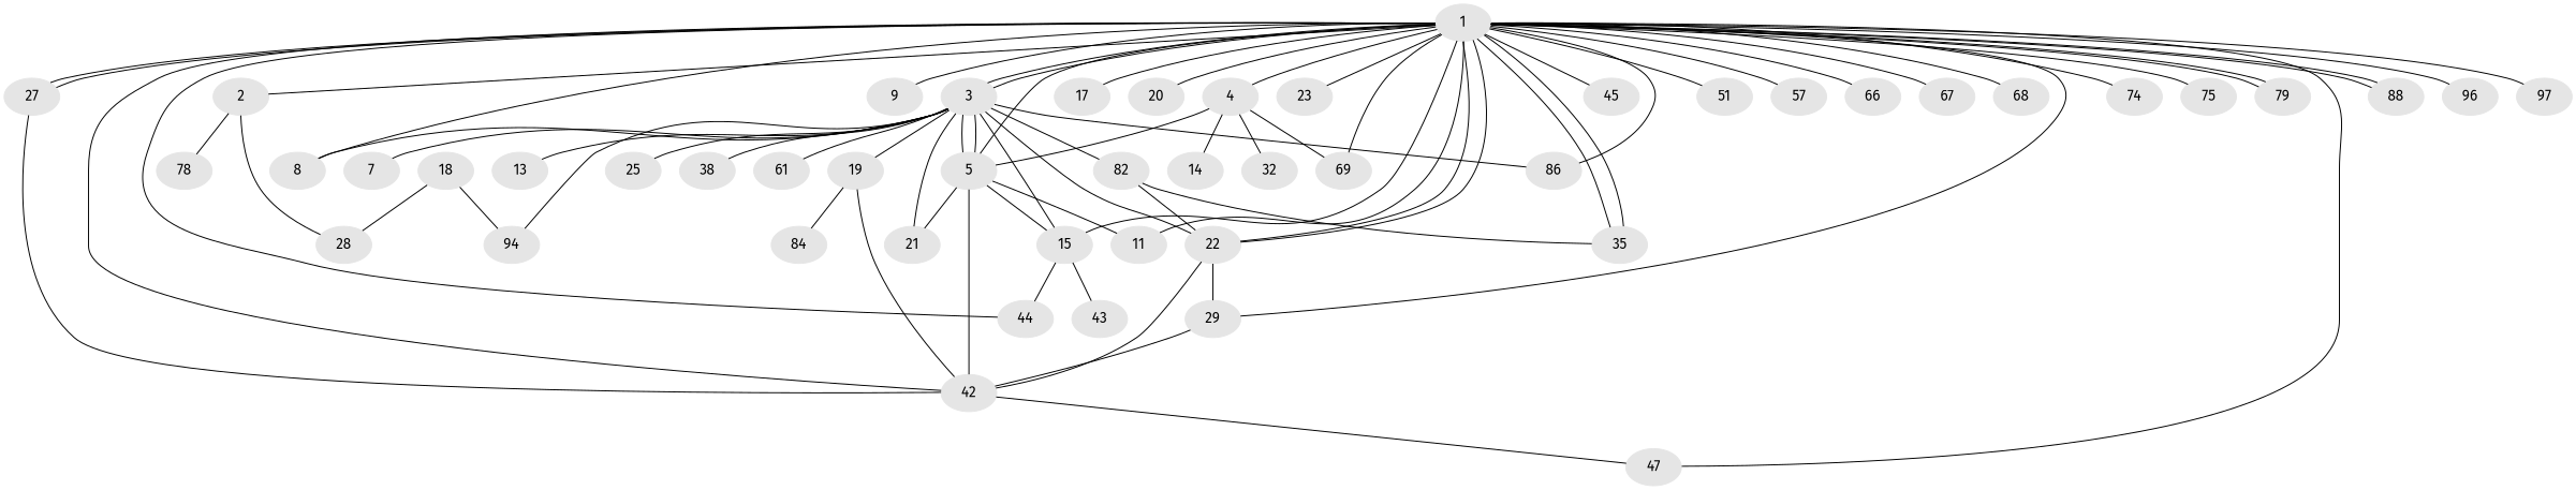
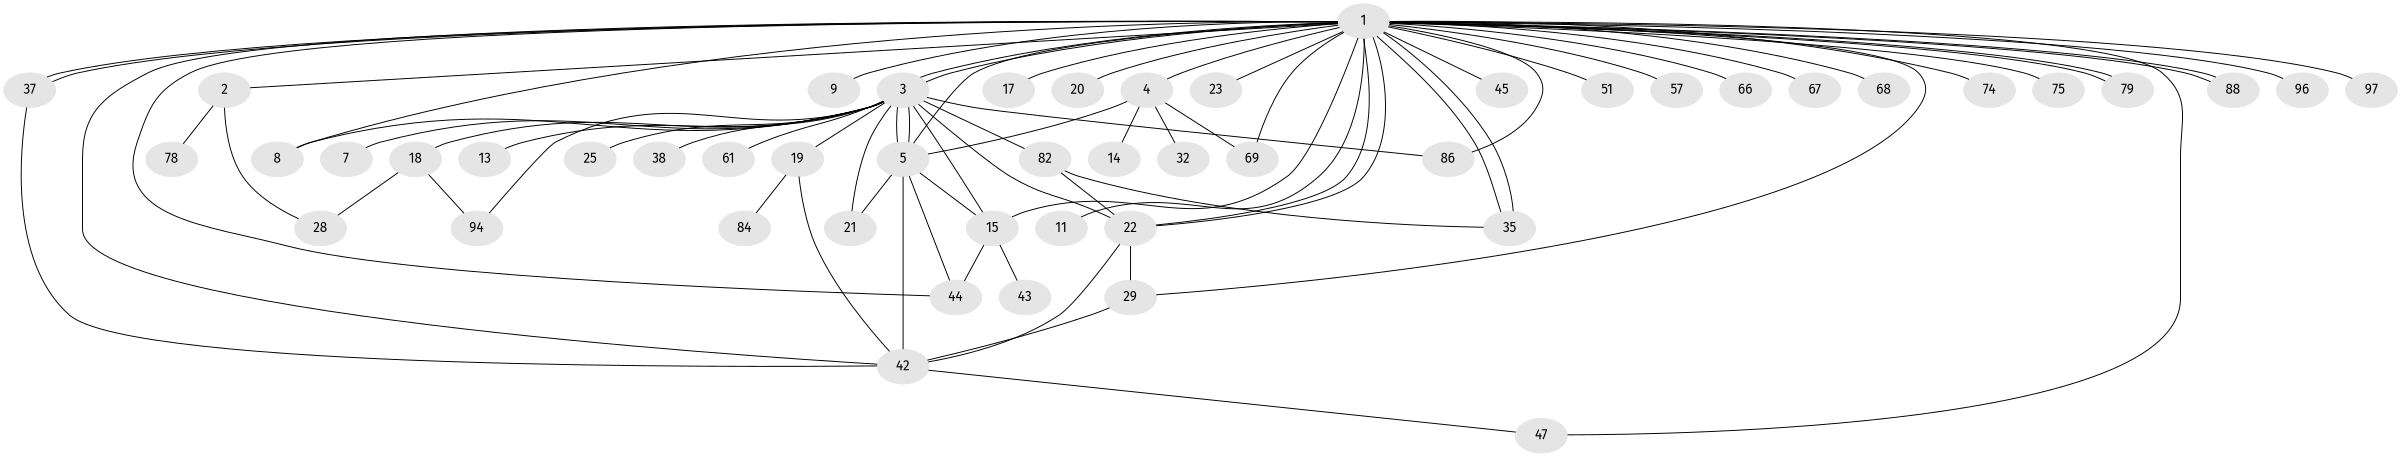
  graph {
    fontname="Fira Sans"
    node [color=gray90 fontname="Fira Sans" style=filled]
    edge [fontname="Fira Sans"]
    1
    2
    3 [super="+55"]
    4
    5 [super="+26+6+63+10+59+53"]
    8 [super="+71+70+81+33"]
    9
    11 [super="+36"]
    15 [super="+89+16+27"]
    17
    20
    22 [super="+92+50"]
    23
    29
    35 [super="+82+62+49"]
-   37 [super="+39+41" label=27]
+   37 [super="+39+41"]
    42 [super="+56"]
    44
    45
    47
    51
    57
    66 [super="+83"]
    67
    68
    69
    74
    75
    79
    86
    88
    96
    97
    28 [super="+46"]
    78
    21 [super="+40"]
    7
    n38 [label=82 super="+30"]
    13 [super="+73"]
    18 [super="+24"]
    19
    25
    n43 [label=94 super="+65+98"]
    38
    61
    14
    32
    43
    84
    1 -- 2
    1 -- 3
    1 -- 3
    1 -- 4
    1 -- 5 [weight=2]
    1 -- 8
    1 -- 9
    1 -- 11
    1 -- 15 [weight=3]
    1 -- 17
    1 -- 20
    1 -- 22
    1 -- 22
    1 -- 23
    1 -- 29
    1 -- 35
    1 -- 35
    1 -- 37
    1 -- 37
    1 -- 42 [weight=2]
    1 -- 44
    1 -- 45
    1 -- 47
    1 -- 51
    1 -- 57
    1 -- 66
    1 -- 67
    1 -- 68
    1 -- 69
    1 -- 74
    1 -- 75
    1 -- 79
    1 -- 79
    1 -- 86
    1 -- 88
    1 -- 88
    1 -- 96
    1 -- 97
    2 -- 28
    2 -- 78
    3 -- 5
    3 -- 5
    3 -- 8 [weight=2]
    3 -- 15
    3 -- 22 [weight=4]
    3 -- 86
    3 -- 21
    3 -- 7
    3 -- n38
    3 -- 13
+   3 -- 18
    3 -- 19
    3 -- 25
    3 -- n43
    3 -- 38
    3 -- 61
    4 -- 5
    4 -- 69
    4 -- 14
    4 -- 32
-   5 -- 11
+   5 -- 44
    5 -- 15
    5 -- 42 [weight=2]
    5 -- 21
    15 -- 44
    15 -- 43
    22 -- 29
    22 -- 42
    29 -- 42
    37 -- 42
    42 -- 47
    n38 -- 22
    n38 -- 35
    18 -- 28
    18 -- n43
    19 -- 42
    19 -- 84
  }
